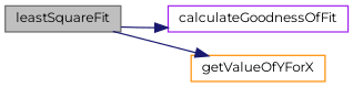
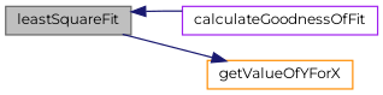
  digraph {
    fontname=Montserrat
    rankdir=LR
    node [fillcolor=white fontname=Montserrat fontsize=10 shape=record style=filled]
    edge [color=midnightblue fontname=Montserrat fontsize=10 labelfontname=Helvetica labelfontsize=10 style=solid]
    n1 [color=gray40 fillcolor=grey75 fontcolor=black height=0.2 label=leastSquareFit width=0.4]
    n2 [color=purple height=0.2 label=calculateGoodnessOfFit width=0.4]
    n3 [color=darkorange height=0.2 label=getValueOfYForX width=0.4]
-   n1 -> n2
+   n2 -> n1
    n1 -> n3
  }
